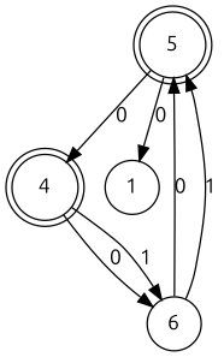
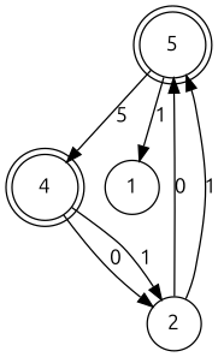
  digraph {
    fontname=Ubuntu
    node [fontname=Ubuntu shape=circle]
    edge [fontname=Ubuntu]
    5 [peripheries=2]
-   2 [label=6]
+   2
    4 [peripheries=2]
    1
-   5 -> 4 [label=0]
-   5 -> 1 [label=0]
+   5 -> 4 [label=5]
+   5 -> 1 [label=1]
    2 -> 5 [label=0]
    2 -> 5 [label=1]
    4 -> 2 [label=0]
    4 -> 2 [label=1]
  }
